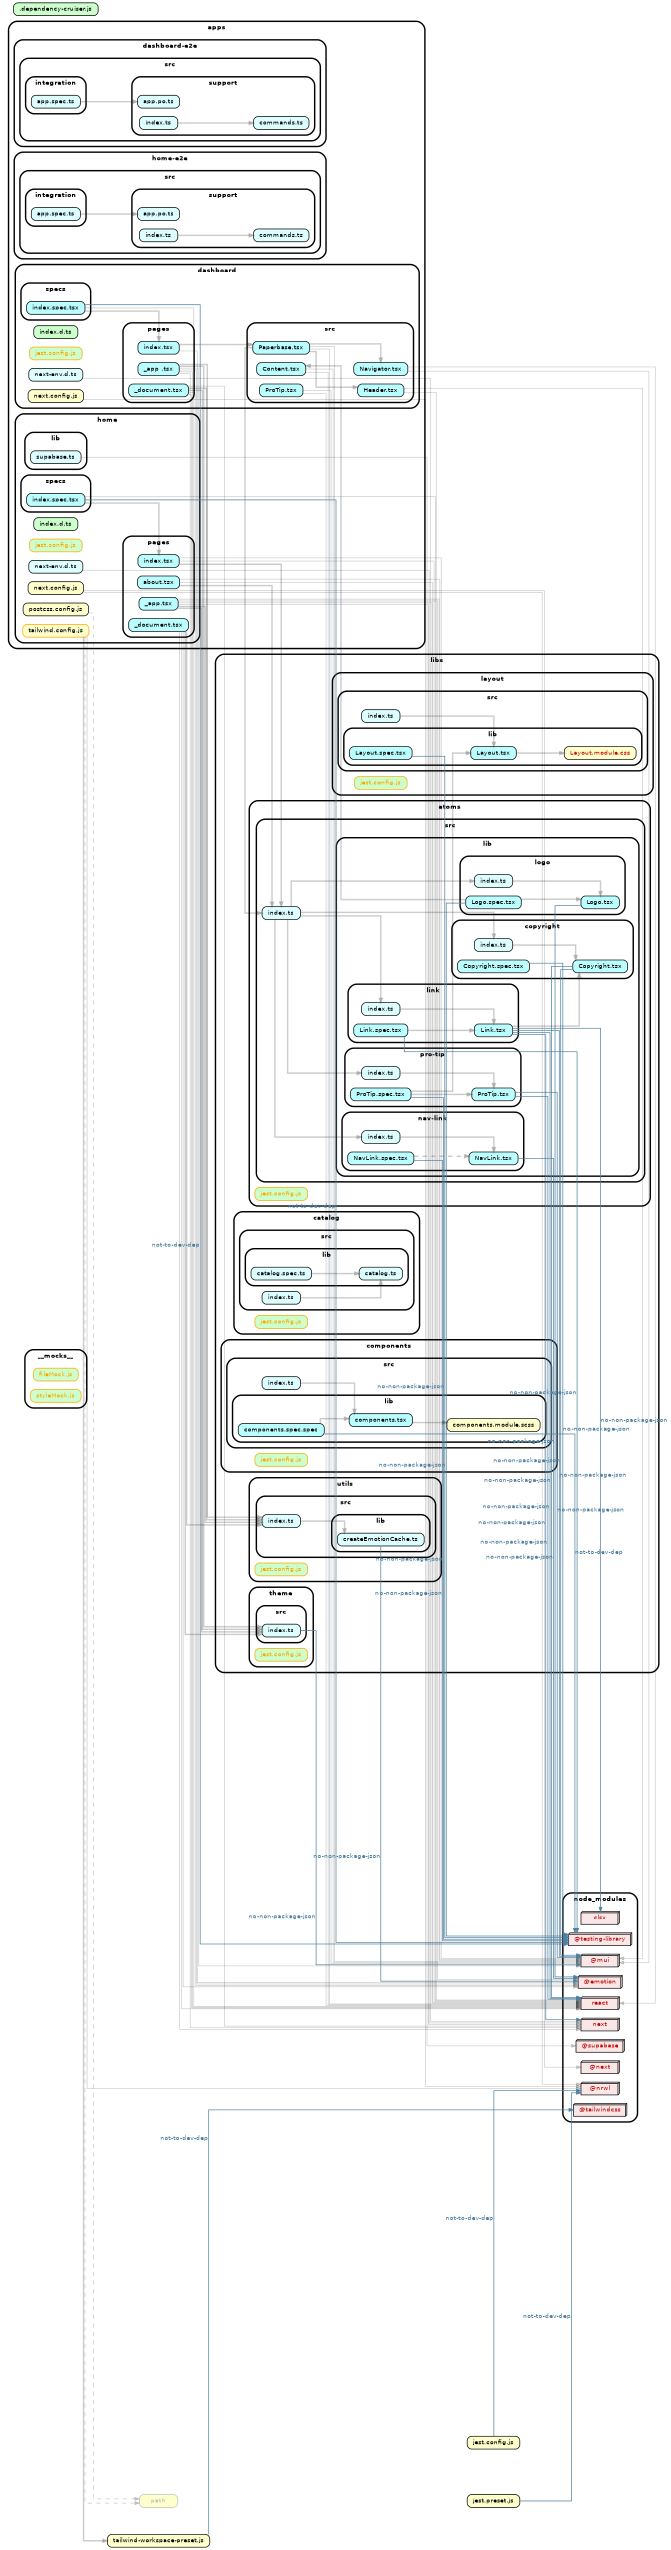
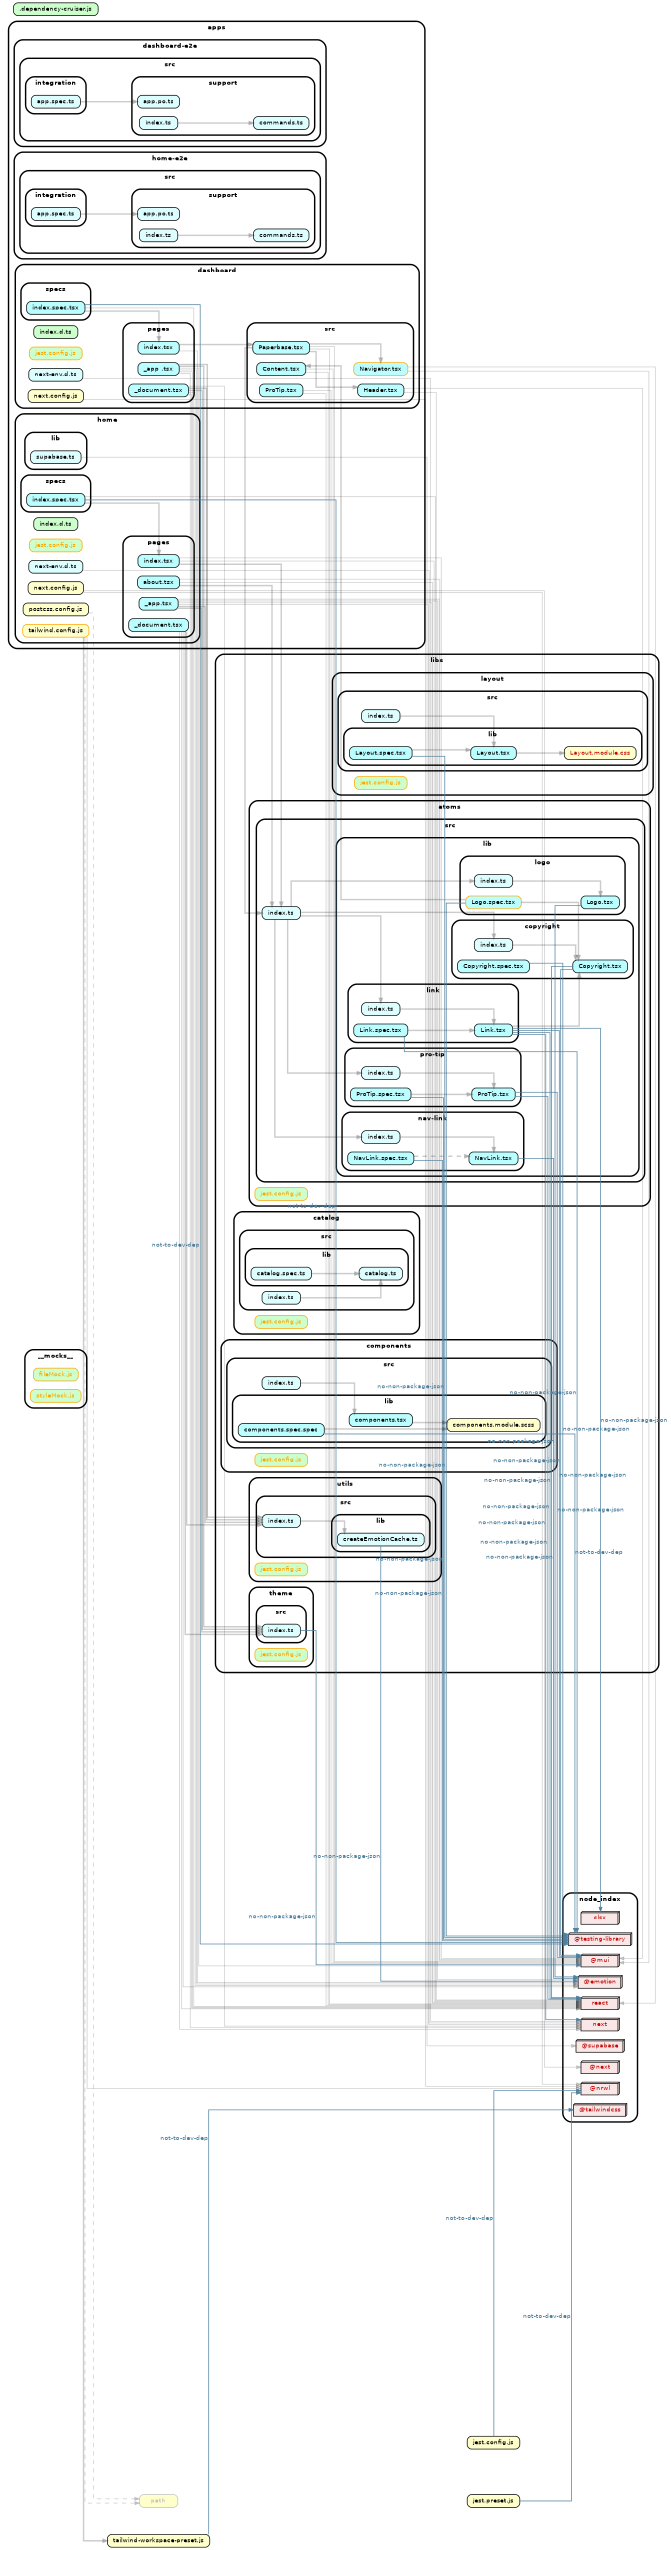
  strict digraph {
    compound=true
    fillcolor="#ffffff"
    fontname="Helvetica-bold"
    fontsize=9
    nodesep=0.16
    ordering=out
    rankdir=LR
    ranksep=0.18
    splines=ortho
    style="rounded,bold,filled"
    node [color=black fillcolor="#bbfeff" fontcolor=black fontname=Helvetica fontsize=9 shape=box style="rounded, filled"]
    edge [arrowhead=normal arrowsize=0.6 color="#00000033" fontname=Helvetica fontsize=9 penwidth=1.0]
    n1 [color=orange fillcolor="#ccffcc" fontcolor=orange height=0.2 label="fileMock.js"]
    n2 [color=orange fillcolor="#ccffcc" fontcolor=orange height=0.2 label="styleMock.js"]
    n3 [fillcolor="#ddfeff" height=0.2 label="app.spec.ts"]
    n4 [fillcolor="#ddfeff" height=0.2 label="app.po.ts"]
    n5 [fillcolor="#ddfeff" height=0.2 label="commands.ts"]
    n6 [fillcolor="#ddfeff" height=0.2 label="index.ts"]
    n7 [height=0.2 label="Paperbase.tsx"]
    n8 [height=0.2 label="Content.tsx"]
    n9 [height=0.2 label="Header.tsx"]
-   n10 [height=0.2 label="Navigator.tsx"]
+   n10 [color=orange height=0.2 label="Navigator.tsx"]
    n11 [height=0.2 label="ProTip.tsx"]
    n12 [height=0.2 label="_app .tsx"]
    n13 [height=0.2 label="_document.tsx"]
    n14 [height=0.2 label="index.tsx"]
    n15 [height=0.2 label="index.spec.tsx"]
    n16 [fillcolor="#ccffcc" height=0.2 label="index.d.ts"]
    n17 [color=orange fillcolor="#ccffcc" fontcolor=orange height=0.2 label="jest.config.js"]
    n18 [fillcolor="#ddfeff" height=0.2 label="next-env.d.ts"]
    n19 [fillcolor="#ffffcc" height=0.2 label="next.config.js"]
    n20 [fillcolor="#ddfeff" height=0.2 label="app.spec.ts"]
    n21 [fillcolor="#ddfeff" height=0.2 label="app.po.ts"]
    n22 [fillcolor="#ddfeff" height=0.2 label="commands.ts"]
    n23 [fillcolor="#ddfeff" height=0.2 label="index.ts"]
    n24 [fillcolor="#ddfeff" height=0.2 label="supabase.ts"]
    n25 [height=0.2 label="_app.tsx"]
    n26 [height=0.2 label="_document.tsx"]
    n27 [height=0.2 label="about.tsx"]
    n28 [height=0.2 label="index.tsx"]
    n29 [height=0.2 label="index.spec.tsx"]
    n30 [fillcolor="#ccffcc" height=0.2 label="index.d.ts"]
    n31 [color=orange fillcolor="#ccffcc" fontcolor=orange height=0.2 label="jest.config.js"]
    n32 [fillcolor="#ddfeff" height=0.2 label="next-env.d.ts"]
    n33 [fillcolor="#ffffcc" height=0.2 label="next.config.js"]
    n34 [fillcolor="#ffffcc" height=0.2 label="postcss.config.js"]
    n35 [color=orange fillcolor="#ffffcc" height=0.2 label="tailwind.config.js"]
    n36 [fillcolor="#ddfeff" height=0.2 label="index.ts"]
-   n37 [height=0.2 label="Logo.spec.tsx"]
+   n37 [color=orange height=0.2 label="Logo.spec.tsx"]
    n38 [height=0.2 label="Logo.tsx"]
    n39 [fillcolor="#ddfeff" height=0.2 label="index.ts"]
    n40 [height=0.2 label="Copyright.spec.tsx"]
    n41 [height=0.2 label="Copyright.tsx"]
    n42 [fillcolor="#ddfeff" height=0.2 label="index.ts"]
    n43 [height=0.2 label="Link.spec.tsx"]
    n44 [height=0.2 label="Link.tsx"]
    n45 [fillcolor="#ddfeff" height=0.2 label="index.ts"]
    n46 [height=0.2 label="NavLink.spec.tsx"]
    n47 [height=0.2 label="NavLink.tsx"]
    n48 [fillcolor="#ddfeff" height=0.2 label="index.ts"]
    n49 [height=0.2 label="ProTip.spec.tsx"]
    n50 [height=0.2 label="ProTip.tsx"]
    n51 [fillcolor="#ddfeff" height=0.2 label="index.ts"]
    n52 [color=orange fillcolor="#ccffcc" fontcolor=orange height=0.2 label="jest.config.js"]
    n53 [height=0.2 label="Layout.tsx"]
    n54 [fillcolor="#ffffcc" fontcolor="#c40b0a" height=0.2 label="Layout.module.css"]
    n55 [height=0.2 label="Layout.spec.tsx"]
    n56 [fillcolor="#ddfeff" height=0.2 label="index.ts"]
    n57 [color=orange fillcolor="#ccffcc" fontcolor=orange height=0.2 label="jest.config.js"]
    n58 [fillcolor="#ddfeff" height=0.2 label="catalog.ts"]
    n59 [fillcolor="#ddfeff" height=0.2 label="catalog.spec.ts"]
    n60 [fillcolor="#ddfeff" height=0.2 label="index.ts"]
    n61 [color=orange fillcolor="#ccffcc" fontcolor=orange height=0.2 label="jest.config.js"]
    n62 [height=0.2 label="components.tsx"]
    n63 [fillcolor="#ffffcc" height=0.2 label="components.module.scss"]
    n64 [height=0.2 label="components.spec.spec"]
    n65 [fillcolor="#ddfeff" height=0.2 label="index.ts"]
    n66 [color=orange fillcolor="#ccffcc" fontcolor=orange height=0.2 label="jest.config.js"]
    n67 [fillcolor="#ddfeff" height=0.2 label="index.ts"]
    n68 [color=orange fillcolor="#ccffcc" fontcolor=orange height=0.2 label="jest.config.js"]
    n69 [fillcolor="#ddfeff" height=0.2 label="createEmotionCache.ts"]
    n70 [fillcolor="#ddfeff" height=0.2 label="index.ts"]
    n71 [color=orange fillcolor="#ccffcc" fontcolor=orange height=0.2 label="jest.config.js"]
    n72 [fillcolor="#c40b0a1a" fontcolor="#c40b0a" height=0.2 label=next shape=box3d]
    n73 [fillcolor="#c40b0a1a" fontcolor="#c40b0a" height=0.2 label="@nrwl" shape=box3d]
    n74 [fillcolor="#c40b0a1a" fontcolor="#c40b0a" height=0.2 label="@emotion" shape=box3d]
    n75 [fillcolor="#c40b0a1a" fontcolor="#c40b0a" height=0.2 label="@mui" shape=box3d]
    n76 [fillcolor="#c40b0a1a" fontcolor="#c40b0a" height=0.2 label=react shape=box3d]
    n77 [fillcolor="#c40b0a1a" fontcolor="#c40b0a" height=0.2 label="@testing-library" shape=box3d]
    n78 [fillcolor="#c40b0a1a" fontcolor="#c40b0a" height=0.2 label="@supabase" shape=box3d]
    n79 [fillcolor="#c40b0a1a" fontcolor="#c40b0a" height=0.2 label="@next" shape=box3d]
    n80 [fillcolor="#c40b0a1a" fontcolor="#c40b0a" height=0.2 label=clsx shape=box3d]
    n81 [fillcolor="#c40b0a1a" fontcolor="#c40b0a" height=0.2 label="@tailwindcss" shape=box3d]
    n82 [color=grey fillcolor="#ffffcc" fontcolor=grey height=0.2 label=path]
    n83 [fillcolor="#ffffcc" height=0.2 label="tailwind-workspace-preset.js"]
    n84 [fillcolor="#ccffcc" height=0.2 label=".dependency-cruiser.js"]
    n85 [fillcolor="#ffffcc" height=0.2 label="jest.config.js"]
    n86 [fillcolor="#ffffcc" height=0.2 label="jest.preset.js"]
    subgraph cluster_1 {
      label=__mocks__
      n1
      n2
    }
    subgraph cluster_2 {
      label=apps
      subgraph cluster_3 {
        label="dashboard-e2e"
        subgraph cluster_4 {
          label=src
          subgraph cluster_5 {
            label=integration
            n3
          }
          subgraph cluster_6 {
            label=support
            n4
            n5
            n6
          }
        }
      }
      subgraph cluster_7 {
        label=dashboard
        n16
        n17
        n18
        n19
        subgraph cluster_8 {
          label=src
          n7
          n8
          n9
          n10
          n11
        }
        subgraph cluster_9 {
          label=pages
          n12
          n13
          n14
        }
        subgraph cluster_10 {
          label=specs
          n15
        }
      }
      subgraph cluster_11 {
        label="home-e2e"
        subgraph cluster_12 {
          label=src
          subgraph cluster_13 {
            label=integration
            n20
          }
          subgraph cluster_14 {
            label=support
            n21
            n22
            n23
          }
        }
      }
      subgraph cluster_15 {
        label=home
        n30
        n31
        n32
        n33
        n34
        n35
        subgraph cluster_16 {
          label=lib
          n24
        }
        subgraph cluster_17 {
          label=pages
          n25
          n26
          n27
          n28
        }
        subgraph cluster_18 {
          label=specs
          n29
        }
      }
    }
    subgraph cluster_19 {
      label=libs
      subgraph cluster_20 {
        label=atoms
        n52
        subgraph cluster_21 {
          label=src
          n51
          subgraph cluster_22 {
            label=lib
            subgraph cluster_23 {
              label=logo
              n36
              n37
              n38
            }
            subgraph cluster_24 {
              label=copyright
              n39
              n40
              n41
            }
            subgraph cluster_25 {
              label=link
              n42
              n43
              n44
            }
            subgraph cluster_26 {
              label="nav-link"
              n45
              n46
              n47
            }
            subgraph cluster_27 {
              label="pro-tip"
              n48
              n49
              n50
            }
          }
        }
      }
      subgraph cluster_28 {
        label=layout
        n57
        subgraph cluster_29 {
          label=src
          n56
          subgraph cluster_30 {
            label=lib
            n53
            n54
            n55
          }
        }
      }
      subgraph cluster_31 {
        label=catalog
        n61
        subgraph cluster_32 {
          label=src
          n60
          subgraph cluster_33 {
            label=lib
            n58
            n59
          }
        }
      }
      subgraph cluster_34 {
        label=components
        n66
        subgraph cluster_35 {
          label=src
          n65
          subgraph cluster_36 {
            label=lib
            n62
            n63
            n64
          }
        }
      }
      subgraph cluster_37 {
        label=theme
        n68
        subgraph cluster_38 {
          label=src
          n67
        }
      }
      subgraph cluster_39 {
        label=utils
        n71
        subgraph cluster_40 {
          label=src
          n70
          subgraph cluster_41 {
            label=lib
            n69
          }
        }
      }
    }
    subgraph cluster_42 {
-     label=node_modules
+     label=node_index
      n72
      n73
      n74
      n75
      n76
      n77
      n78
      n79
      n80
      n81
    }
    n3 -> n4 [penwidth=2.0]
    n6 -> n5 [penwidth=2.0]
    n7 -> n9 [penwidth=2.0]
    n7 -> n10 [penwidth=2.0]
    n7 -> n51 [penwidth=2.0]
    n7 -> n75
    n7 -> n76
    n8 -> n75
    n8 -> n76
    n9 -> n75
    n9 -> n76
    n10 -> n75
    n10 -> n76
    n11 -> n75
    n11 -> n76
    n12 -> n67 [penwidth=2.0]
    n12 -> n70 [penwidth=2.0]
    n12 -> n72
    n12 -> n74
    n12 -> n75
    n12 -> n76
    n13 -> n67 [penwidth=2.0]
    n13 -> n70 [penwidth=2.0]
    n13 -> n72
    n13 -> n74
    n13 -> n76
    n14 -> n7 [penwidth=2.0]
    n14 -> n74
    n15 -> n14 [penwidth=2.0]
    n15 -> n76
    n15 -> n77 [color="#4e7f9d" fontcolor="#4e7f9d" xlabel="not-to-dev-dep"]
    n18 -> n72
    n19 -> n73
    n20 -> n21 [penwidth=2.0]
    n23 -> n22 [penwidth=2.0]
    n24 -> n78
    n25 -> n67 [penwidth=2.0]
    n25 -> n70 [penwidth=2.0]
    n25 -> n72
    n25 -> n74
    n25 -> n75
    n25 -> n76
    n26 -> n67 [penwidth=2.0]
    n26 -> n70 [penwidth=2.0]
    n26 -> n72
    n26 -> n74
    n26 -> n76
    n27 -> n51 [penwidth=2.0]
    n27 -> n75
    n27 -> n76
    n28 -> n51 [penwidth=2.0]
    n28 -> n75
    n28 -> n76
    n29 -> n28 [penwidth=2.0]
    n29 -> n76
    n29 -> n77 [color="#4e7f9d" fontcolor="#4e7f9d" xlabel="not-to-dev-dep"]
    n32 -> n72
    n33 -> n73
    n33 -> n79
    n34 -> n82 [style=dashed]
    n35 -> n73
    n35 -> n82 [style=dashed]
    n35 -> n83 [penwidth=2.0]
    n36 -> n38 [penwidth=2.0]
    n37 -> n8 [penwidth=2.0]
-   n37 -> n38 [penwidth=2.0]
+   n37 -> n41 [penwidth=2.0]
    n37 -> n77 [color="#4e7f9d" fontcolor="#4e7f9d" xlabel="no-non-package-json"]
    n38 -> n74 [color="#4e7f9d" fontcolor="#4e7f9d" xlabel="no-non-package-json"]
    n39 -> n41 [penwidth=2.0]
    n40 -> n77 [color="#4e7f9d" fontcolor="#4e7f9d" xlabel="no-non-package-json"]
    n41 -> n75 [color="#4e7f9d" fontcolor="#4e7f9d" xlabel="no-non-package-json"]
    n41 -> n76 [color="#4e7f9d" fontcolor="#4e7f9d" xlabel="no-non-package-json"]
    n42 -> n44 [penwidth=2.0]
    n43 -> n44 [penwidth=2.0]
    n43 -> n77 [color="#4e7f9d" fontcolor="#4e7f9d" xlabel="no-non-package-json"]
    n44 -> n41 [penwidth=2.0]
    n44 -> n72 [color="#4e7f9d" fontcolor="#4e7f9d" xlabel="no-non-package-json"]
    n44 -> n75 [color="#4e7f9d" fontcolor="#4e7f9d" xlabel="no-non-package-json"]
    n44 -> n76 [color="#4e7f9d" fontcolor="#4e7f9d" xlabel="no-non-package-json"]
    n44 -> n80 [color="#4e7f9d" fontcolor="#4e7f9d" xlabel="no-non-package-json"]
    n45 -> n47 [penwidth=2.0]
    n46 -> n47 [penwidth=2.0 style=dashed]
    n46 -> n77 [color="#4e7f9d" fontcolor="#4e7f9d" xlabel="no-non-package-json"]
    n47 -> n74 [color="#4e7f9d" fontcolor="#4e7f9d" xlabel="no-non-package-json"]
    n48 -> n50 [penwidth=2.0]
    n49 -> n50 [penwidth=2.0]
    n49 -> n77 [color="#4e7f9d" fontcolor="#4e7f9d" xlabel="no-non-package-json"]
    n50 -> n75 [color="#4e7f9d" fontcolor="#4e7f9d" xlabel="no-non-package-json"]
    n50 -> n76 [color="#4e7f9d" fontcolor="#4e7f9d" xlabel="no-non-package-json"]
    n51 -> n36 [penwidth=2.0]
    n51 -> n39 [penwidth=2.0]
    n51 -> n42 [penwidth=2.0]
    n51 -> n45 [penwidth=2.0]
    n51 -> n48 [penwidth=2.0]
    n53 -> n54 [penwidth=2.0]
-   n49 -> n53 [penwidth=2.0]
+   n55 -> n53 [penwidth=2.0]
    n55 -> n77 [color="#4e7f9d" fontcolor="#4e7f9d" xlabel="no-non-package-json"]
    n56 -> n53 [penwidth=2.0]
    n59 -> n58 [penwidth=2.0]
    n60 -> n58 [penwidth=2.0]
    n62 -> n63 [penwidth=2.0]
-   n64 -> n62 [penwidth=2.0]
+   n64 -> n63 [penwidth=2.0]
    n64 -> n77 [color="#4e7f9d" fontcolor="#4e7f9d" xlabel="not-to-dev-dep"]
    n65 -> n62 [penwidth=2.0]
    n67 -> n75 [color="#4e7f9d" fontcolor="#4e7f9d" xlabel="no-non-package-json"]
    n69 -> n74 [color="#4e7f9d" fontcolor="#4e7f9d" xlabel="no-non-package-json"]
    n70 -> n69 [penwidth=2.0]
    n83 -> n81 [color="#4e7f9d" fontcolor="#4e7f9d" xlabel="not-to-dev-dep"]
    n85 -> n73 [color="#4e7f9d" fontcolor="#4e7f9d" xlabel="not-to-dev-dep"]
    n86 -> n73 [color="#4e7f9d" fontcolor="#4e7f9d" xlabel="not-to-dev-dep"]
  }
